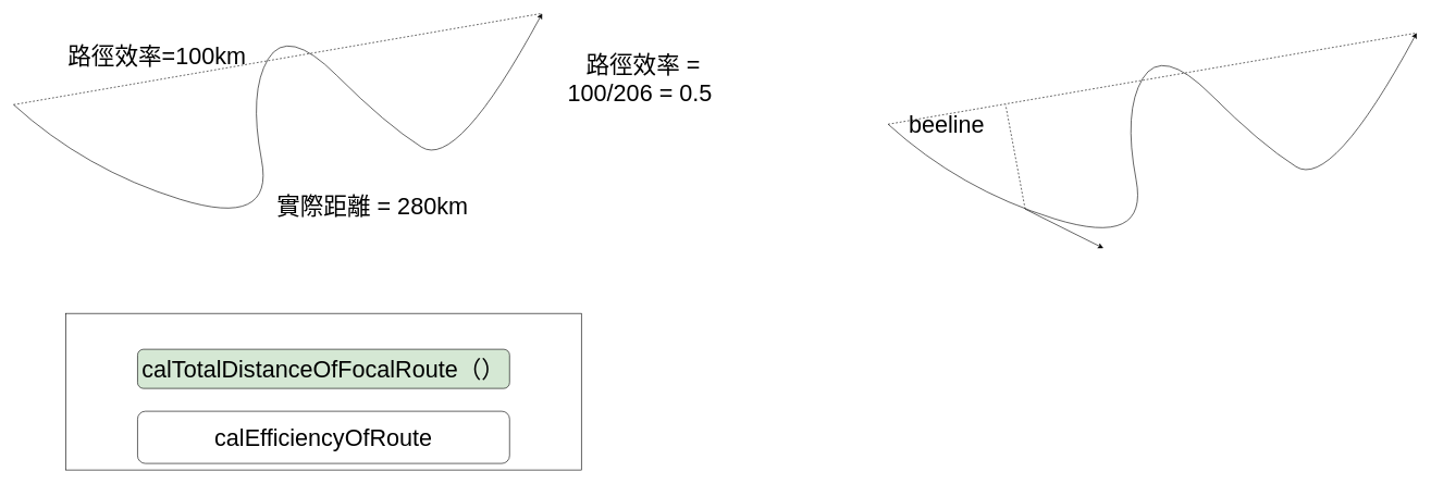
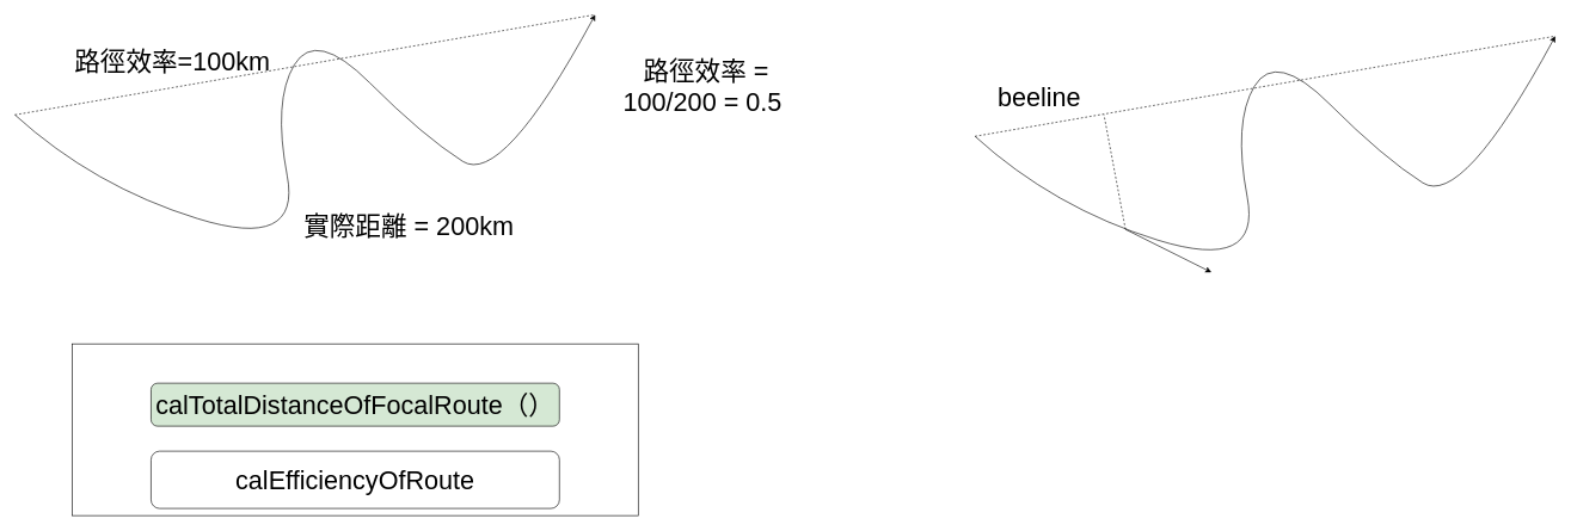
  <mxCell id="0" />
  <mxCell id="1" parent="0" />
  <mxCell id="2" value="" style="curved=1;endArrow=classic;html=1;rounded=0;" parent="1" edge="1"><mxGeometry width="50" height="50" relative="1" as="geometry"><mxPoint x="20" y="160" as="sourcePoint" /><mxPoint x="830" y="20" as="targetPoint" /><Array as="points"><mxPoint x="130" y="260" /><mxPoint x="420" y="350" /><mxPoint x="380" y="140" /><mxPoint x="440" y="40" /><mxPoint x="590" y="190" /><mxPoint x="700" y="260" /></Array></mxGeometry></mxCell>
  <mxCell id="3" value="" style="endArrow=none;dashed=1;html=1;rounded=0;" parent="1" edge="1"><mxGeometry width="50" height="50" relative="1" as="geometry"><mxPoint x="20" y="160" as="sourcePoint" /><mxPoint x="830" y="20" as="targetPoint" /></mxGeometry></mxCell>
  <mxCell id="4" value="&lt;font style=&quot;font-size: 36px;&quot;&gt;路徑效率=100km&lt;/font&gt;" style="text;html=1;strokeColor=none;fillColor=none;align=center;verticalAlign=middle;whiteSpace=wrap;rounded=0;" parent="1" vertex="1"><mxGeometry x="100" y="70" width="280" height="30" as="geometry" /></mxCell>
- <mxCell id="5" value="實際距離 = 280km" style="text;html=1;strokeColor=none;fillColor=none;align=center;verticalAlign=middle;whiteSpace=wrap;rounded=0;fontSize=36;" parent="1" vertex="1"><mxGeometry x="400" y="300" width="340" height="30" as="geometry" /></mxCell>
+ <mxCell id="5" value="實際距離 = 200km" style="text;html=1;strokeColor=none;fillColor=none;align=center;verticalAlign=middle;whiteSpace=wrap;rounded=0;fontSize=36;" parent="1" vertex="1"><mxGeometry x="400" y="300" width="340" height="30" as="geometry" /></mxCell>
  <mxCell id="6" value="" style="rounded=0;whiteSpace=wrap;html=1;fontSize=36;" parent="1" vertex="1"><mxGeometry x="100" y="480" width="790" height="240" as="geometry" /></mxCell>
  <mxCell id="7" value="calTotalDistanceOfFocalRoute（）" style="rounded=1;whiteSpace=wrap;html=1;fontSize=36;fillColor=#d5e8d4;" parent="1" vertex="1"><mxGeometry x="210" y="535" width="570" height="60" as="geometry" /></mxCell>
  <mxCell id="8" value="calEfficiencyOfRoute" style="rounded=1;whiteSpace=wrap;html=1;fontSize=36;" parent="1" vertex="1"><mxGeometry x="210" y="630" width="570" height="80" as="geometry" /></mxCell>
- <mxCell id="9" value="&lt;font style=&quot;font-size: 36px;&quot;&gt;路徑效率 = 100/206 = 0.5&amp;nbsp;&lt;/font&gt;" style="text;html=1;strokeColor=none;fillColor=none;align=center;verticalAlign=middle;whiteSpace=wrap;rounded=0;" parent="1" vertex="1"><mxGeometry x="860" y="80" width="250" height="80" as="geometry" /></mxCell>
+ <mxCell id="9" value="&lt;font style=&quot;font-size: 36px;&quot;&gt;路徑效率 = 100/200 = 0.5&amp;nbsp;&lt;/font&gt;" style="text;html=1;strokeColor=none;fillColor=none;align=center;verticalAlign=middle;whiteSpace=wrap;rounded=0;" parent="1" vertex="1"><mxGeometry x="860" y="80" width="250" height="80" as="geometry" /></mxCell>
  <mxCell id="10" value="" style="curved=1;endArrow=classic;html=1;rounded=0;" edge="1" parent="1"><mxGeometry width="50" height="50" relative="1" as="geometry"><mxPoint x="1360" y="190" as="sourcePoint" /><mxPoint x="2170" y="50" as="targetPoint" /><Array as="points"><mxPoint x="1470" y="290" /><mxPoint x="1760" y="380" /><mxPoint x="1720" y="170" /><mxPoint x="1780" y="70" /><mxPoint x="1930" y="220" /><mxPoint x="2040" y="290" /></Array></mxGeometry></mxCell>
  <mxCell id="11" value="" style="endArrow=none;dashed=1;html=1;rounded=0;" edge="1" parent="1"><mxGeometry width="50" height="50" relative="1" as="geometry"><mxPoint x="1360" y="190" as="sourcePoint" /><mxPoint x="2170" y="50" as="targetPoint" /></mxGeometry></mxCell>
  <mxCell id="12" value="" style="endArrow=classic;html=1;rounded=0;" edge="1" parent="1"><mxGeometry width="50" height="50" relative="1" as="geometry"><mxPoint x="1570" y="320" as="sourcePoint" /><mxPoint x="1690" y="380" as="targetPoint" /></mxGeometry></mxCell>
  <mxCell id="13" value="" style="endArrow=none;dashed=1;html=1;rounded=0;fontSize=36;" edge="1" parent="1"><mxGeometry width="50" height="50" relative="1" as="geometry"><mxPoint x="1570" y="320" as="sourcePoint" /><mxPoint x="1540" y="160" as="targetPoint" /></mxGeometry></mxCell>
- <mxCell id="14" value="beeline" style="text;html=1;strokeColor=none;fillColor=none;align=center;verticalAlign=middle;whiteSpace=wrap;rounded=0;fontSize=36;" vertex="1" parent="1"><mxGeometry x="1380" y="175" width="140" height="30" as="geometry" /></mxCell>
+ <mxCell id="14" value="beeline" style="text;html=1;strokeColor=none;fillColor=none;align=center;verticalAlign=middle;whiteSpace=wrap;rounded=0;fontSize=36;" vertex="1" parent="1"><mxGeometry x="1380" y="120" width="140" height="30" as="geometry" /></mxCell>
